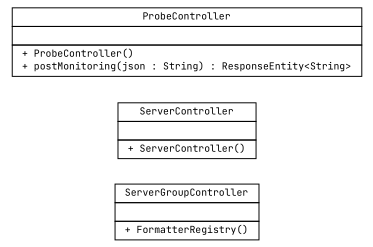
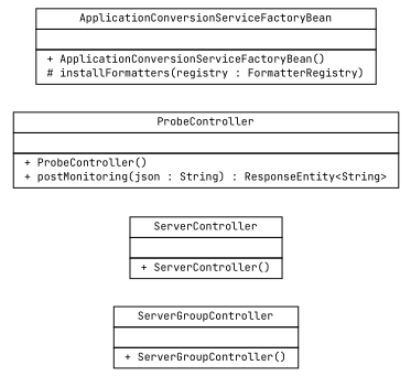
  digraph {
    nodesep=0.25
    ranksep=0.5
    rankdir=LR
    fontname="JetBrains Mono"
    node [fontcolor=black fontname="JetBrains Mono" fontsize=10.0 shape=plaintext]
-   n1 [label=<<table title="net.sereneproject.collector.web.ServerGroupController" border="0" cellborder="1" cellspacing="0" cellpadding="2" port="p" href="./ServerGroupController.html"> 		<tr><td><table border="0" cellspacing="0" cellpadding="1"> <tr><td align="center" balign="center"> ServerGroupController </td></tr> 		</table></td></tr> 		<tr><td><table border="0" cellspacing="0" cellpadding="1"> <tr><td align="left" balign="left">  </td></tr> 		</table></td></tr> 		<tr><td><table border="0" cellspacing="0" cellpadding="1"> <tr><td align="left" balign="left"> + FormatterRegistry() </td></tr> 		</table></td></tr> 		</table>>]
+   n1 [label=<<table title="net.sereneproject.collector.web.ServerGroupController" border="0" cellborder="1" cellspacing="0" cellpadding="2" port="p" href="./ServerGroupController.html"> 		<tr><td><table border="0" cellspacing="0" cellpadding="1"> <tr><td align="center" balign="center"> ServerGroupController </td></tr> 		</table></td></tr> 		<tr><td><table border="0" cellspacing="0" cellpadding="1"> <tr><td align="left" balign="left">  </td></tr> 		</table></td></tr> 		<tr><td><table border="0" cellspacing="0" cellpadding="1"> <tr><td align="left" balign="left"> + ServerGroupController() </td></tr> 		</table></td></tr> 		</table>>]
    n2 [label=<<table title="net.sereneproject.collector.web.ServerController" border="0" cellborder="1" cellspacing="0" cellpadding="2" port="p" href="./ServerController.html"> 		<tr><td><table border="0" cellspacing="0" cellpadding="1"> <tr><td align="center" balign="center"> ServerController </td></tr> 		</table></td></tr> 		<tr><td><table border="0" cellspacing="0" cellpadding="1"> <tr><td align="left" balign="left">  </td></tr> 		</table></td></tr> 		<tr><td><table border="0" cellspacing="0" cellpadding="1"> <tr><td align="left" balign="left"> + ServerController() </td></tr> 		</table></td></tr> 		</table>>]
    n3 [label=<<table title="net.sereneproject.collector.web.ProbeController" border="0" cellborder="1" cellspacing="0" cellpadding="2" port="p" href="./ProbeController.html"> 		<tr><td><table border="0" cellspacing="0" cellpadding="1"> <tr><td align="center" balign="center"> ProbeController </td></tr> 		</table></td></tr> 		<tr><td><table border="0" cellspacing="0" cellpadding="1"> <tr><td align="left" balign="left">  </td></tr> 		</table></td></tr> 		<tr><td><table border="0" cellspacing="0" cellpadding="1"> <tr><td align="left" balign="left"> + ProbeController() </td></tr> <tr><td align="left" balign="left"> + postMonitoring(json : String) : ResponseEntity&lt;String&gt; </td></tr> 		</table></td></tr> 		</table>>]
+   n4 [label=<<table title="net.sereneproject.collector.web.ApplicationConversionServiceFactoryBean" border="0" cellborder="1" cellspacing="0" cellpadding="2" port="p" href="./ApplicationConversionServiceFactoryBean.html"> 		<tr><td><table border="0" cellspacing="0" cellpadding="1"> <tr><td align="center" balign="center"> ApplicationConversionServiceFactoryBean </td></tr> 		</table></td></tr> 		<tr><td><table border="0" cellspacing="0" cellpadding="1"> <tr><td align="left" balign="left">  </td></tr> 		</table></td></tr> 		<tr><td><table border="0" cellspacing="0" cellpadding="1"> <tr><td align="left" balign="left"> + ApplicationConversionServiceFactoryBean() </td></tr> <tr><td align="left" balign="left"> # installFormatters(registry : FormatterRegistry) </td></tr> 		</table></td></tr> 		</table>>]
  }
